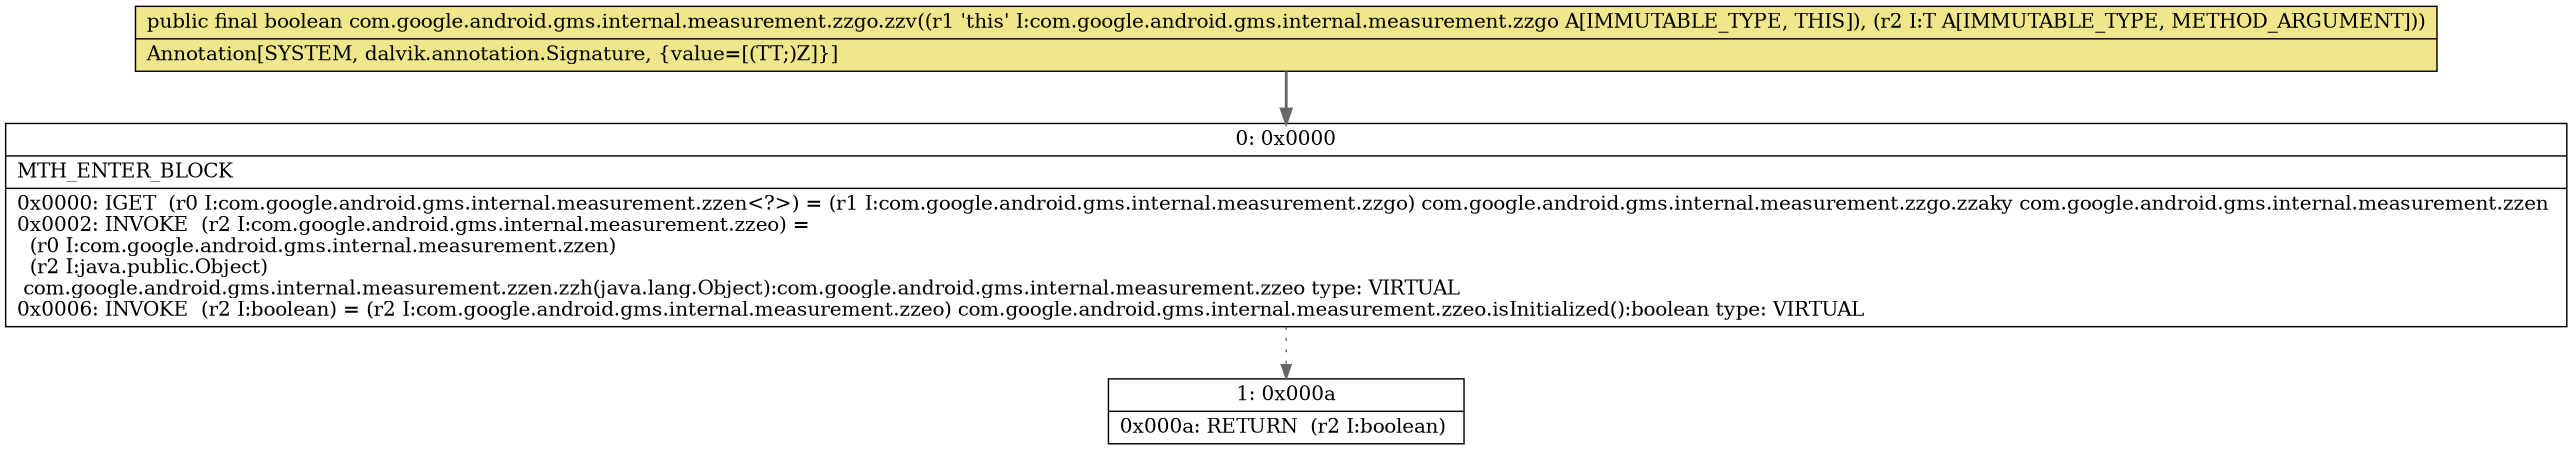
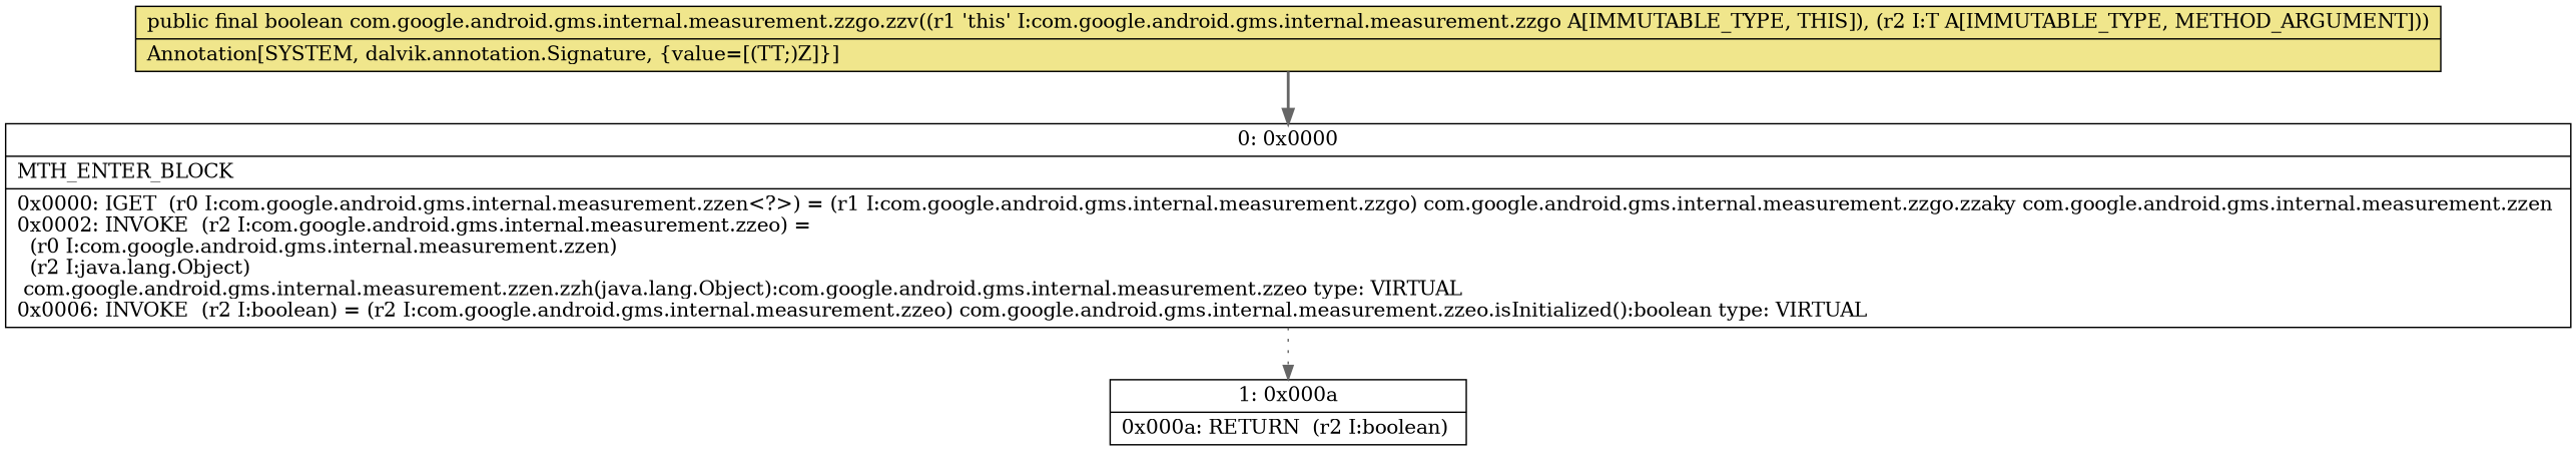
  digraph {
    node [shape=record style=filled fillcolor=white]
    edge [color=gray40]
-   n1 [label="{0\:\ 0x0000|MTH_ENTER_BLOCK\l|0x0000: IGET  (r0 I:com.google.android.gms.internal.measurement.zzen\<?\>) = (r1 I:com.google.android.gms.internal.measurement.zzgo) com.google.android.gms.internal.measurement.zzgo.zzaky com.google.android.gms.internal.measurement.zzen \l0x0002: INVOKE  (r2 I:com.google.android.gms.internal.measurement.zzeo) = \l  (r0 I:com.google.android.gms.internal.measurement.zzen)\l  (r2 I:java.public.Object)\l com.google.android.gms.internal.measurement.zzen.zzh(java.lang.Object):com.google.android.gms.internal.measurement.zzeo type: VIRTUAL \l0x0006: INVOKE  (r2 I:boolean) = (r2 I:com.google.android.gms.internal.measurement.zzeo) com.google.android.gms.internal.measurement.zzeo.isInitialized():boolean type: VIRTUAL \l}"]
+   n1 [label="{0\:\ 0x0000|MTH_ENTER_BLOCK\l|0x0000: IGET  (r0 I:com.google.android.gms.internal.measurement.zzen\<?\>) = (r1 I:com.google.android.gms.internal.measurement.zzgo) com.google.android.gms.internal.measurement.zzgo.zzaky com.google.android.gms.internal.measurement.zzen \l0x0002: INVOKE  (r2 I:com.google.android.gms.internal.measurement.zzeo) = \l  (r0 I:com.google.android.gms.internal.measurement.zzen)\l  (r2 I:java.lang.Object)\l com.google.android.gms.internal.measurement.zzen.zzh(java.lang.Object):com.google.android.gms.internal.measurement.zzeo type: VIRTUAL \l0x0006: INVOKE  (r2 I:boolean) = (r2 I:com.google.android.gms.internal.measurement.zzeo) com.google.android.gms.internal.measurement.zzeo.isInitialized():boolean type: VIRTUAL \l}"]
    n2 [label="{1\:\ 0x000a|0x000a: RETURN  (r2 I:boolean) \l}"]
    n3 [label="{public final boolean com.google.android.gms.internal.measurement.zzgo.zzv((r1 'this' I:com.google.android.gms.internal.measurement.zzgo A[IMMUTABLE_TYPE, THIS]), (r2 I:T A[IMMUTABLE_TYPE, METHOD_ARGUMENT]))  | Annotation[SYSTEM, dalvik.annotation.Signature, \{value=[(TT;)Z]\}]\l}" fillcolor=khaki]
    n1 -> n2 [style=dotted]
    n3 -> n1 [style=bold]
  }
